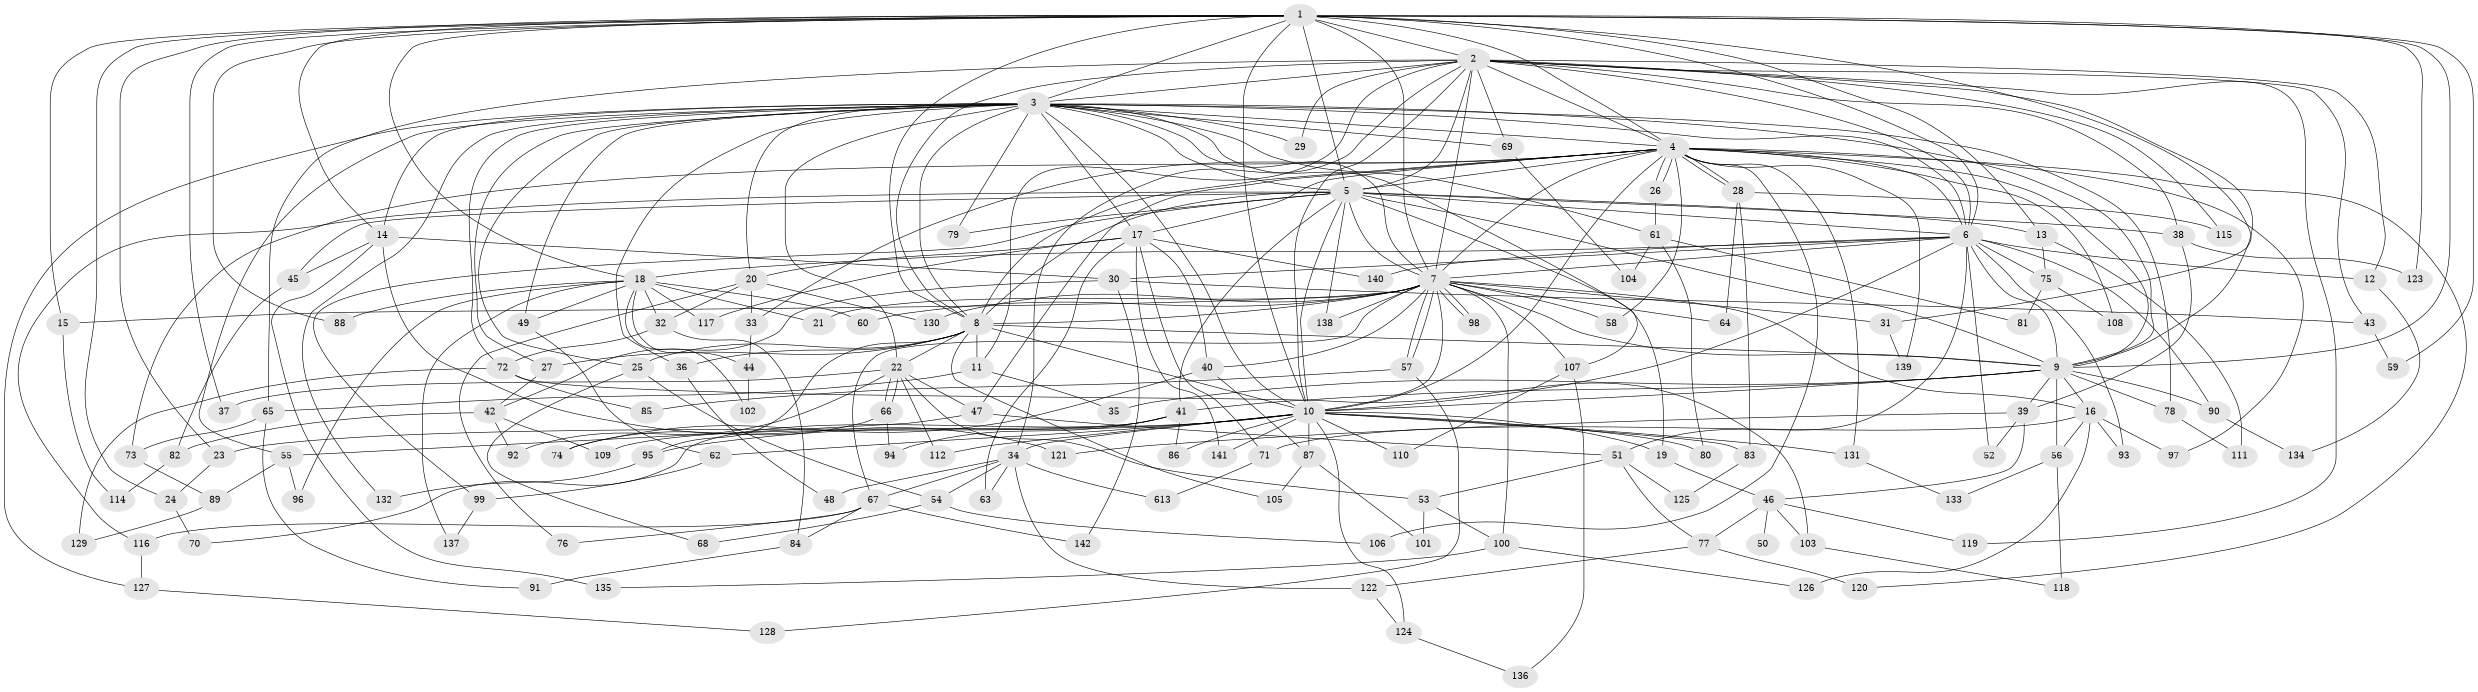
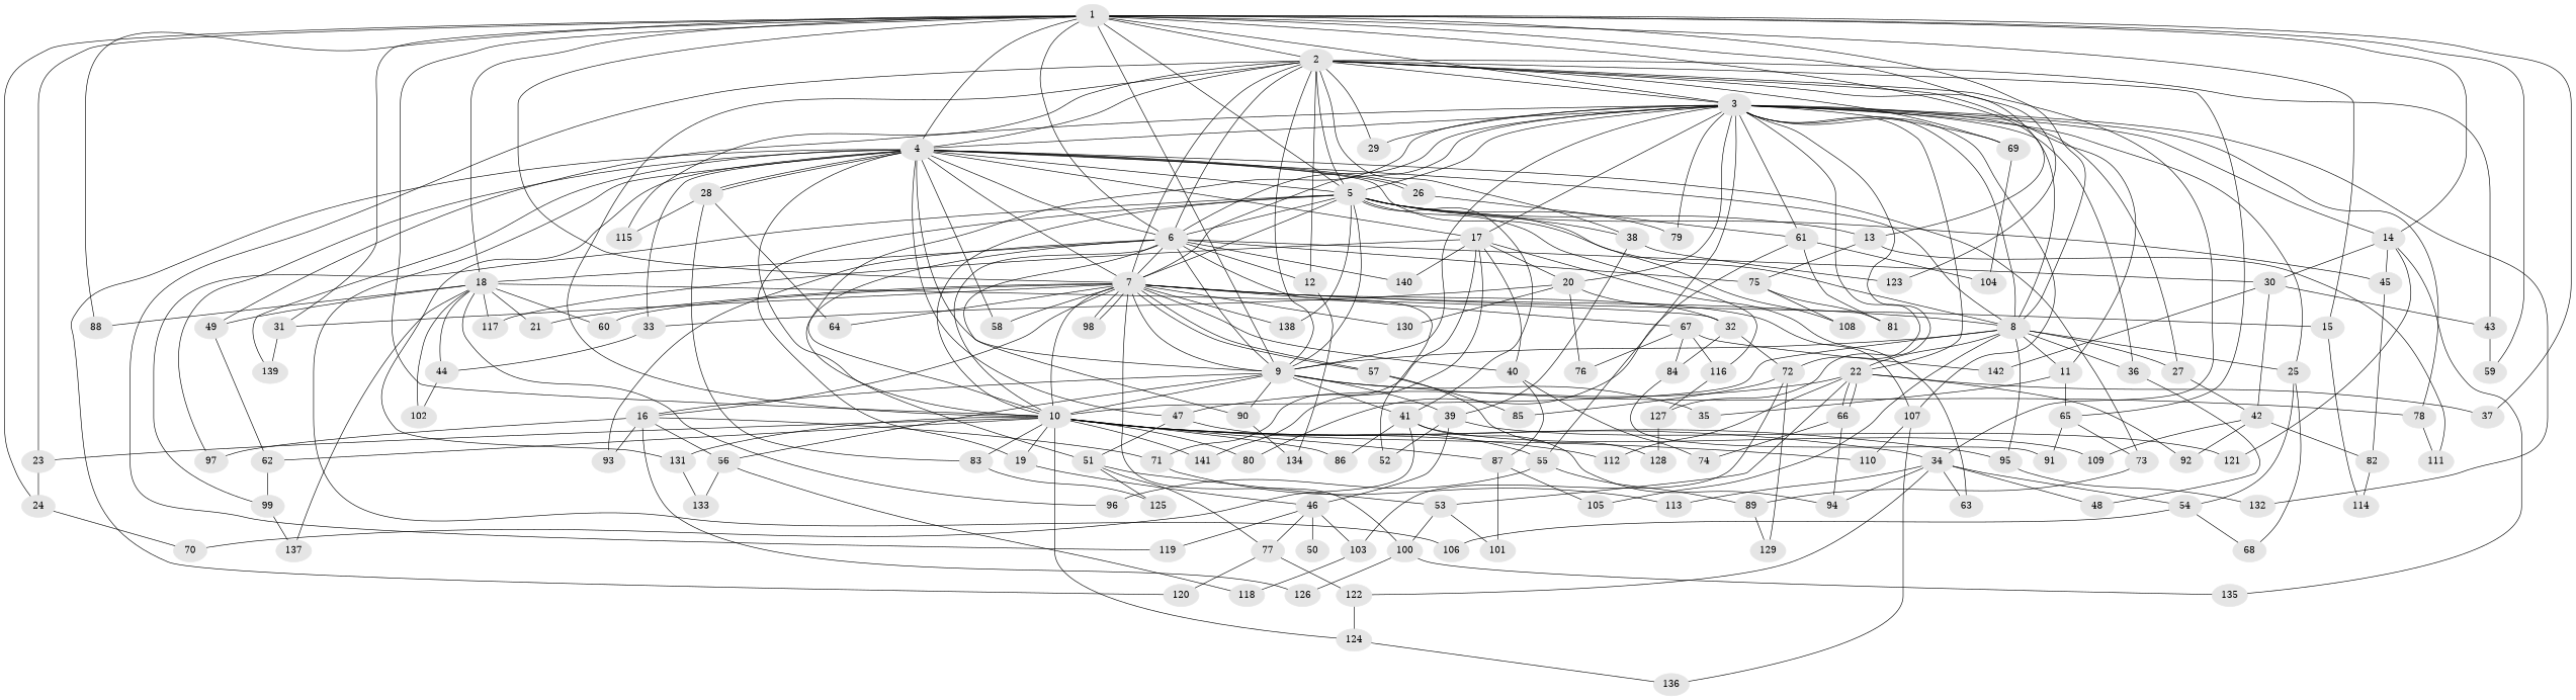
  graph {
    node [color=gray90 style=filled]
    1
    2
    3
    4
    5
    6
    7
    8
    9
    10
    13
    14
    15
    18
    23
    24
    31
    37
    59
    88
    123
    11
    12
    29
    34
    38
    43
    65
    69
    115
    119
    17
    20
    22
    25
    27
    36
    49
    55
    61
    72
    78
    79
    107
    127
    132
    26
    28
    33
    47
    58
    73
    97
    106
    108
    120
    131
    139
    19
    41
    45
    99
    116
    138
    30
    51
    52
    75
    90
    93
    140
    16
    21
    40
    57
    60
    64
    67
    98
    100
    130
    95
    105
    35
    39
    56
    62
    80
    83
    86
    87
    110
    112
    124
    141
    111
    121
    135
    114
    117
    32
    44
    96
    102
    137
    70
    134
    63
    54
    48
-   113 [label=613]
+   113
    122
    91
    104
    71
    76
    53
    66
    92
    68
    42
    89
    81
    103
    85
    129
    136
    128
    133
    46
    94
    109
    82
    142
    77
    125
    126
    74
    84
    118
    101
    50
    1 -- 2
    1 -- 3
    1 -- 4
    1 -- 5
    1 -- 6
    1 -- 7
    1 -- 8
    1 -- 9
    1 -- 10
    1 -- 13
    1 -- 14
    1 -- 15
    1 -- 18
    1 -- 23
    1 -- 24
    1 -- 31
    1 -- 37
    1 -- 59
    1 -- 88
    1 -- 123
    2 -- 3
    2 -- 4
    2 -- 5
    2 -- 6
    2 -- 7
    2 -- 8
    2 -- 9
    2 -- 10
    2 -- 11
    2 -- 12
    2 -- 29
    2 -- 34
    2 -- 38
    2 -- 43
    2 -- 65
    2 -- 69
    2 -- 115
    2 -- 119
    3 -- 4
    3 -- 5
    3 -- 6
    3 -- 7
    3 -- 8
    3 -- 9
    3 -- 10
    3 -- 14
    3 -- 29
    3 -- 69
    3 -- 17
    3 -- 20
    3 -- 22
    3 -- 25
    3 -- 27
    3 -- 36
    3 -- 49
    3 -- 55
    3 -- 61
    3 -- 72
    3 -- 78
    3 -- 79
    3 -- 107
    3 -- 127
    3 -- 132
    4 -- 5
    4 -- 6
    4 -- 7
    4 -- 8
    4 -- 9
    4 -- 10
    4 -- 17
    4 -- 26
    4 -- 26
    4 -- 28
    4 -- 28
    4 -- 33
    4 -- 47
    4 -- 58
    4 -- 73
    4 -- 97
    4 -- 106
    4 -- 108
    4 -- 120
    4 -- 131
    4 -- 139
    5 -- 6
    5 -- 7
    5 -- 8
    5 -- 9
    5 -- 10
    5 -- 13
    5 -- 38
    5 -- 79
    5 -- 19
    5 -- 41
    5 -- 45
    5 -- 99
    5 -- 116
    5 -- 138
    6 -- 7
    6 -- 9
    6 -- 10
    6 -- 18
    6 -- 12
    6 -- 30
    6 -- 51
    6 -- 52
    6 -- 75
    6 -- 90
    6 -- 93
    6 -- 140
    7 -- 8
    7 -- 9
    7 -- 10
    7 -- 15
    7 -- 31
    7 -- 107
    7 -- 58
    7 -- 138
    7 -- 16
    7 -- 21
    7 -- 40
    7 -- 57
    7 -- 57
    7 -- 60
    7 -- 64
    7 -- 67
    7 -- 98
    7 -- 98
    7 -- 100
    7 -- 130
    8 -- 9
    8 -- 10
    8 -- 11
    8 -- 22
    8 -- 25
    8 -- 27
    8 -- 36
    8 -- 95
    8 -- 105
    9 -- 10
    9 -- 78
    9 -- 41
    9 -- 90
    9 -- 16
    9 -- 35
    9 -- 39
    9 -- 56
    10 -- 23
    10 -- 34
    10 -- 131
    10 -- 19
    10 -- 95
    10 -- 62
    10 -- 80
    10 -- 83
    10 -- 86
    10 -- 87
    10 -- 110
    10 -- 112
    10 -- 124
    10 -- 141
    13 -- 75
    13 -- 111
    14 -- 45
    14 -- 30
    14 -- 121
    14 -- 135
    15 -- 114
    18 -- 88
    18 -- 49
    18 -- 21
    18 -- 60
    18 -- 117
    18 -- 32
    18 -- 44
    18 -- 96
    18 -- 102
    18 -- 137
    23 -- 24
    24 -- 70
    31 -- 139
    11 -- 65
    11 -- 35
    12 -- 134
-   34 -- 67
+   34 -- 94
    34 -- 63
    34 -- 54
    34 -- 48
    34 -- 113
    34 -- 122
    38 -- 123
    38 -- 39
    43 -- 59
    65 -- 73
    65 -- 91
    69 -- 104
    17 -- 20
    17 -- 140
    17 -- 40
    17 -- 141
    17 -- 117
    17 -- 63
    17 -- 71
    20 -- 33
    20 -- 130
    20 -- 32
    20 -- 76
    22 -- 37
    22 -- 47
    22 -- 112
    22 -- 53
    22 -- 66
    22 -- 66
    22 -- 92
    25 -- 54
    25 -- 68
    27 -- 42
    36 -- 48
    49 -- 62
    55 -- 96
    55 -- 89
    61 -- 80
    61 -- 104
    61 -- 81
    72 -- 103
    72 -- 85
    72 -- 129
    78 -- 111
    107 -- 110
    107 -- 136
    127 -- 128
    26 -- 61
    28 -- 115
    28 -- 64
    28 -- 83
    33 -- 44
    47 -- 55
    47 -- 51
    73 -- 89
    131 -- 133
    19 -- 46
    41 -- 86
    41 -- 70
    41 -- 94
    41 -- 109
    45 -- 82
    99 -- 137
    116 -- 127
    30 -- 43
    30 -- 42
    30 -- 142
    51 -- 53
    51 -- 77
    51 -- 125
    75 -- 108
    75 -- 81
    90 -- 134
    16 -- 97
    16 -- 93
    16 -- 56
    16 -- 71
    16 -- 126
    40 -- 87
    40 -- 74
    57 -- 85
    57 -- 128
    67 -- 116
    67 -- 76
    67 -- 142
    67 -- 84
    100 -- 135
    100 -- 126
    95 -- 132
    39 -- 52
    39 -- 121
    39 -- 46
    56 -- 133
    56 -- 118
    62 -- 99
    83 -- 125
    87 -- 105
    87 -- 101
    124 -- 136
    32 -- 72
    32 -- 84
    44 -- 102
    54 -- 106
    54 -- 68
    122 -- 124
    71 -- 113
    53 -- 100
    53 -- 101
    66 -- 94
    66 -- 74
    42 -- 92
    42 -- 109
    42 -- 82
    89 -- 129
    103 -- 118
    46 -- 119
    46 -- 103
    46 -- 77
    46 -- 50
    82 -- 114
    77 -- 120
    77 -- 122
    84 -- 91
  }
